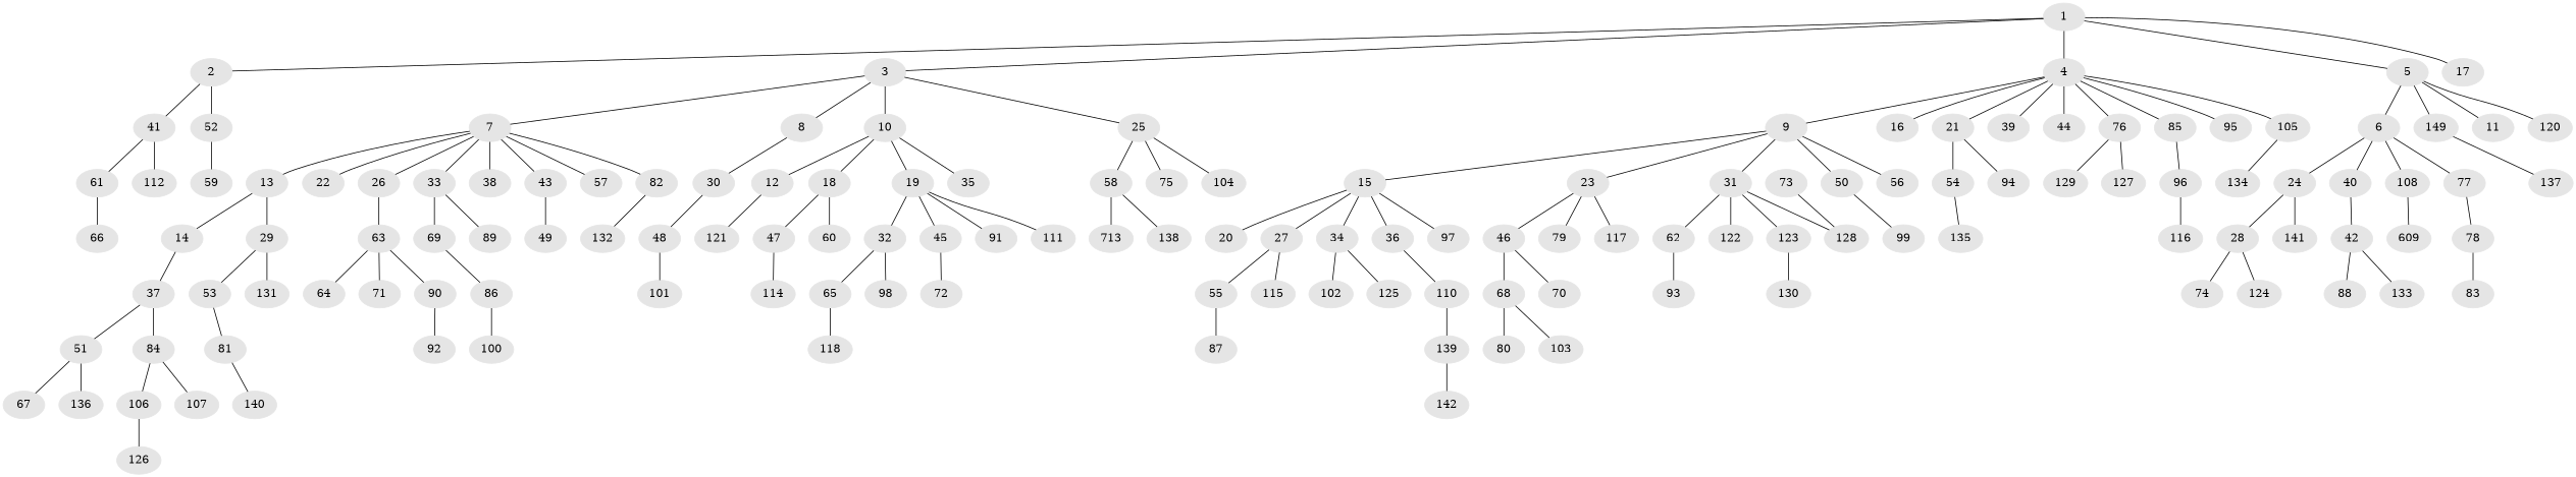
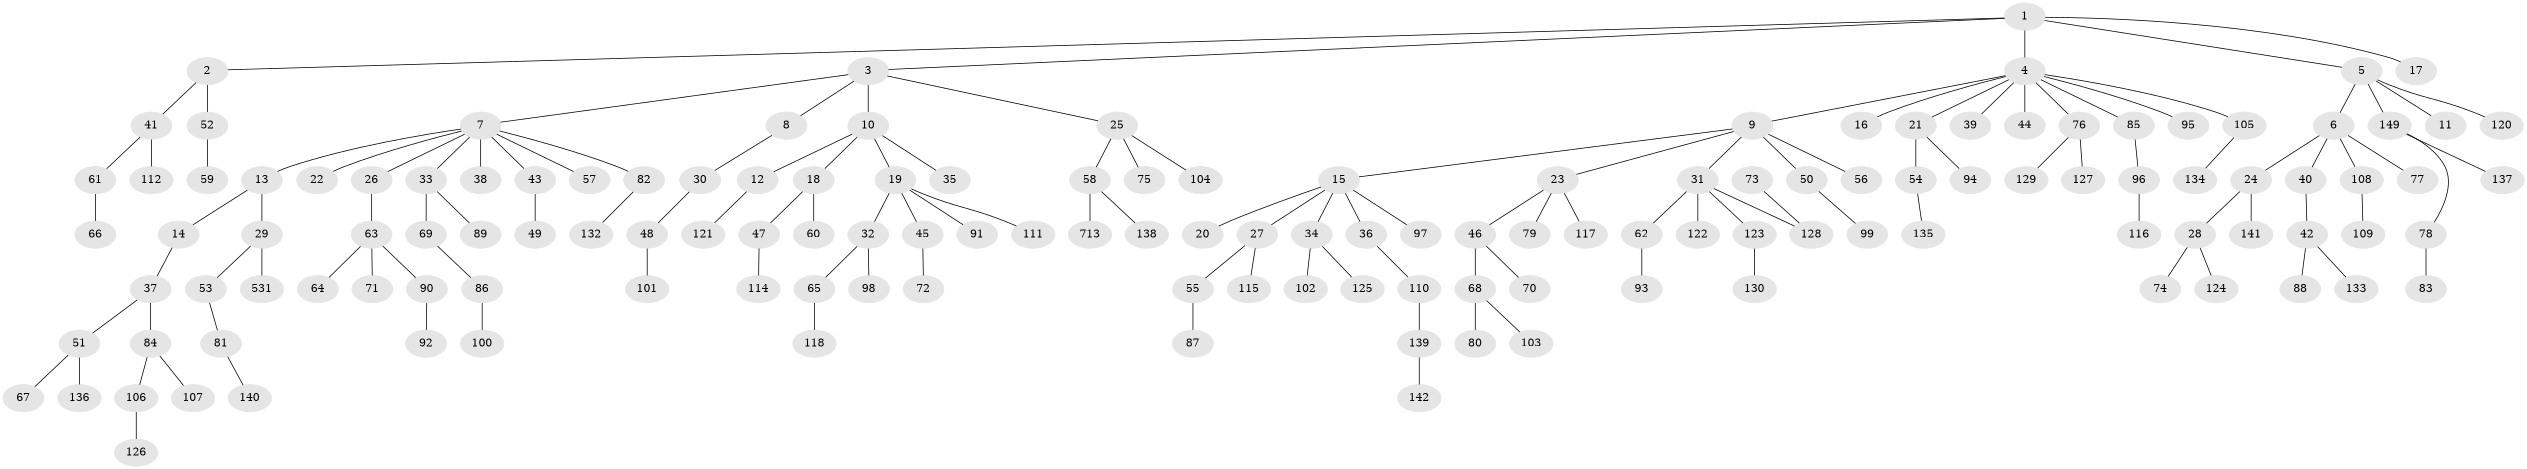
  graph {
    node [color=gray90 style=filled]
    1
    2
    3
    4
    5
    17
    41
    52
    7
    8
    10
    25
    9
    16
    21
    39
    44
    76
    85
    95
    105
    6
    11
    n24 [label=149]
    120
    61
    112
    59
    13
    22
    26
    33
    38
    43
    57
    82
    30
    12
    18
    19
    35
    58
    75
    104
    15
    23
    31
    50
    56
    54
    94
    129
    127
    96
    134
    24
    40
    108
    77
    137
    28
    141
    42
-   109 [label=609]
+   109
    14
    29
    63
    69
    89
    49
    132
    48
    20
    27
    34
    36
    97
    46
    79
    117
    62
    122
    123
    128
    99
    121
    47
    60
    32
    45
    91
    111
    78
    37
    53
-   131
+   131 [label=531]
    51
    84
    55
    115
    102
    125
    110
    114
    65
    98
    72
    135
    68
    70
    74
    124
    n113 [label=713]
    138
    64
    71
    90
    87
    81
    101
    93
    73
    130
    118
    86
    139
    67
    136
    106
    107
    88
    133
    66
    80
    103
    140
    92
    100
    83
    126
    116
    142
    1 -- 2
    1 -- 3
    1 -- 4
    1 -- 5
    1 -- 17
    2 -- 41
    2 -- 52
    3 -- 7
    3 -- 8
    3 -- 10
    3 -- 25
    4 -- 9
    4 -- 16
    4 -- 21
    4 -- 39
    4 -- 44
    4 -- 76
    4 -- 85
    4 -- 95
    4 -- 105
    5 -- 6
    5 -- 11
    5 -- n24
    5 -- 120
    41 -- 61
    41 -- 112
    52 -- 59
    7 -- 13
    7 -- 22
    7 -- 26
    7 -- 33
    7 -- 38
    7 -- 43
    7 -- 57
    7 -- 82
    8 -- 30
    10 -- 12
    10 -- 18
    10 -- 19
    10 -- 35
    25 -- 58
    25 -- 75
    25 -- 104
    9 -- 15
    9 -- 23
    9 -- 31
    9 -- 50
    9 -- 56
    21 -- 54
    21 -- 94
    76 -- 129
    76 -- 127
    85 -- 96
    105 -- 134
    6 -- 24
    6 -- 40
    6 -- 108
    6 -- 77
    n24 -- 137
    61 -- 66
    13 -- 14
    13 -- 29
    26 -- 63
    33 -- 69
    33 -- 89
    43 -- 49
    82 -- 132
    30 -- 48
    12 -- 121
    18 -- 47
    18 -- 60
    19 -- 32
    19 -- 45
    19 -- 91
    19 -- 111
    58 -- n113
    58 -- 138
    15 -- 20
    15 -- 27
    15 -- 34
    15 -- 36
    15 -- 97
    23 -- 46
    23 -- 79
    23 -- 117
    31 -- 62
    31 -- 122
    31 -- 123
    31 -- 128
    50 -- 99
    54 -- 135
    96 -- 116
    24 -- 28
    24 -- 141
    40 -- 42
    108 -- 109
-   77 -- 78
+   n24 -- 78
    28 -- 74
    28 -- 124
    42 -- 88
    42 -- 133
    14 -- 37
    29 -- 53
    29 -- 131
    63 -- 64
    63 -- 71
    63 -- 90
    69 -- 86
    48 -- 101
    27 -- 55
    27 -- 115
    34 -- 102
    34 -- 125
    36 -- 110
    46 -- 68
    46 -- 70
    62 -- 93
    123 -- 130
    47 -- 114
    32 -- 65
    32 -- 98
    45 -- 72
    78 -- 83
    37 -- 51
    37 -- 84
    53 -- 81
    51 -- 67
    51 -- 136
    84 -- 106
    84 -- 107
    55 -- 87
    110 -- 139
    65 -- 118
    68 -- 80
    68 -- 103
    90 -- 92
    81 -- 140
    73 -- 128
    86 -- 100
    139 -- 142
    106 -- 126
  }
